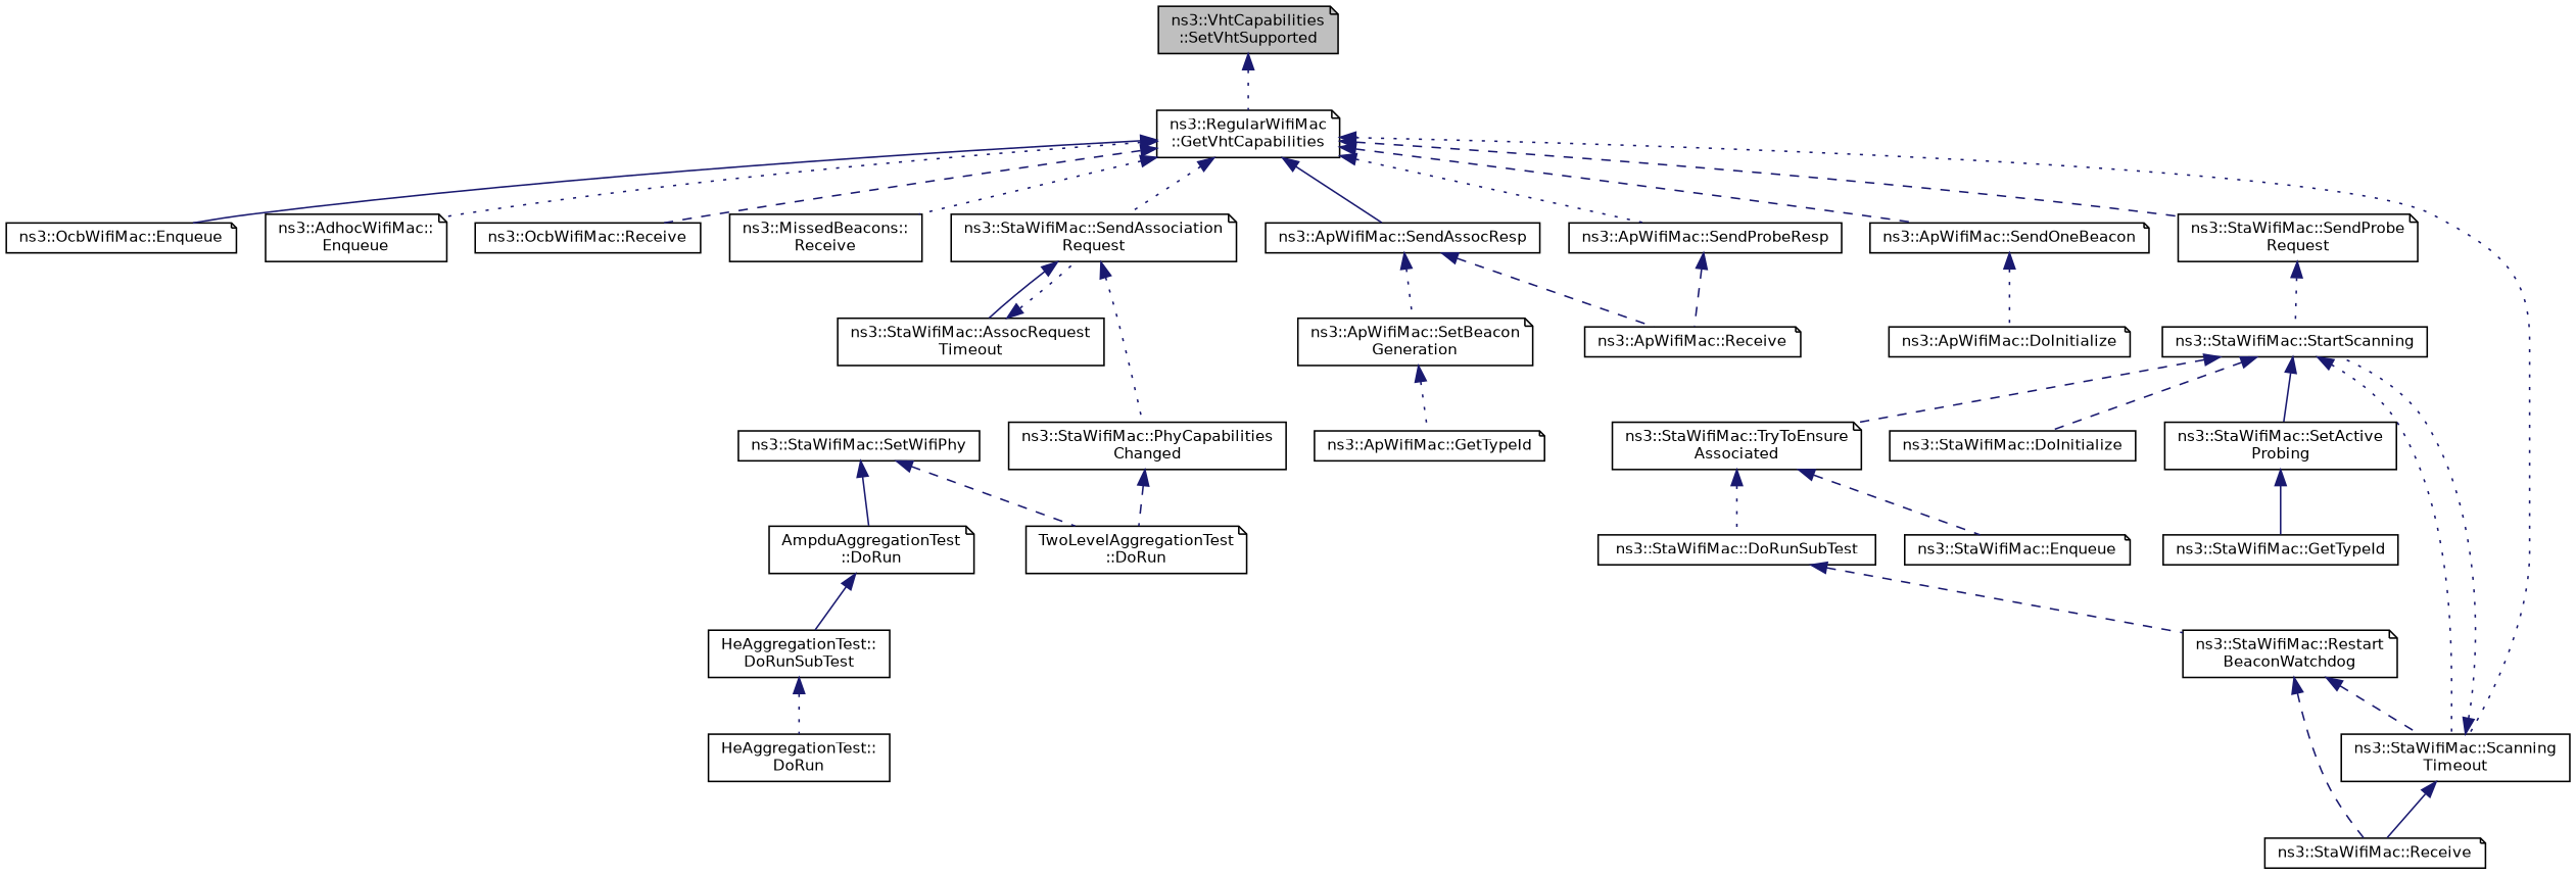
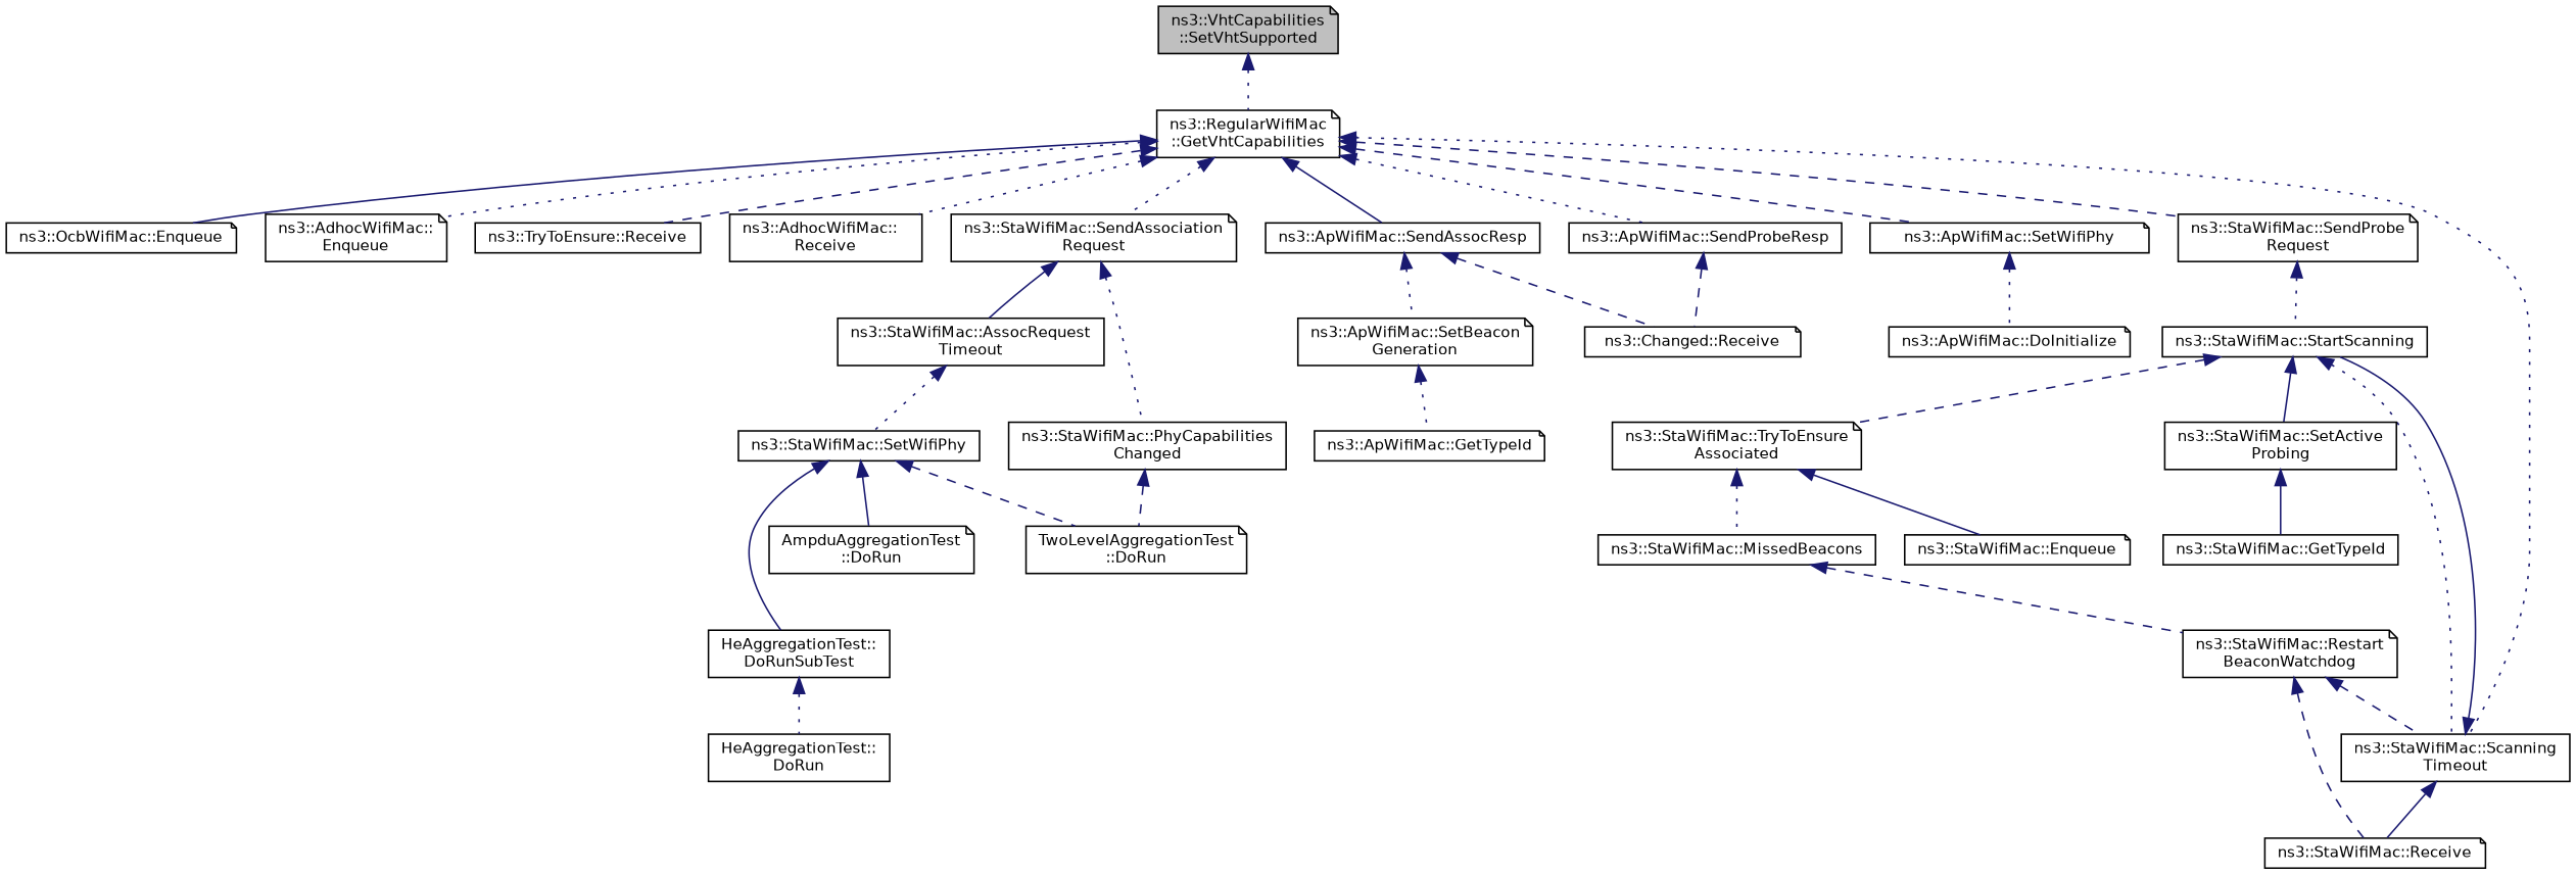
  digraph {
    rankdir=TB
    node [color=black fillcolor=white fontname=Helvetica fontsize=10 shape=note style=filled]
    edge [color=midnightblue dir=back fontname=Helvetica fontsize=10 labelfontname=Helvetica labelfontsize=10 style=dotted]
    n1 [fillcolor=grey75 fontcolor=black height=0.2 label="ns3::VhtCapabilities\l::SetVhtSupported" width=0.4]
    n2 [height=0.2 label="ns3::RegularWifiMac\l::GetVhtCapabilities" width=0.4]
    n3 [height=0.2 label="ns3::OcbWifiMac::Enqueue" width=0.4]
    n4 [height=0.2 label="ns3::AdhocWifiMac::\lEnqueue" width=0.4]
-   n5 [height=0.2 label="ns3::OcbWifiMac::Receive" shape=box width=0.4]
-   n6 [height=0.2 label="ns3::MissedBeacons::\lReceive" shape=box width=0.4]
+   n5 [height=0.2 label="ns3::TryToEnsure::Receive" shape=box width=0.4]
+   n6 [height=0.2 label="ns3::AdhocWifiMac::\lReceive" shape=box width=0.4]
    n7 [height=0.2 label="ns3::StaWifiMac::SendAssociation\lRequest" width=0.4]
    n8 [height=0.2 label="ns3::ApWifiMac::SendAssocResp" shape=box width=0.4]
-   n9 [height=0.2 label="ns3::ApWifiMac::SendOneBeacon" width=0.4]
+   n9 [height=0.2 label="ns3::ApWifiMac::SetWifiPhy" width=0.4]
    n10 [height=0.2 label="ns3::StaWifiMac::SendProbe\lRequest" width=0.4]
    n11 [height=0.2 label="ns3::ApWifiMac::SendProbeResp" shape=box width=0.4]
    n12 [height=0.2 label="ns3::StaWifiMac::Scanning\lTimeout" shape=box width=0.4]
    n13 [height=0.2 label="ns3::StaWifiMac::AssocRequest\lTimeout" shape=box width=0.4]
    n14 [height=0.2 label="ns3::StaWifiMac::PhyCapabilities\lChanged" shape=box width=0.4]
-   n15 [height=0.2 label="ns3::ApWifiMac::Receive" width=0.4]
+   n15 [height=0.2 label="ns3::Changed::Receive" width=0.4]
    n16 [height=0.2 label="ns3::ApWifiMac::SetBeacon\lGeneration" width=0.4]
    n17 [height=0.2 label="ns3::ApWifiMac::DoInitialize" width=0.4]
    n18 [height=0.2 label="ns3::StaWifiMac::StartScanning" shape=box width=0.4]
    n19 [height=0.2 label="TwoLevelAggregationTest\l::DoRun" width=0.4]
    n20 [height=0.2 label="ns3::StaWifiMac::Receive" width=0.4]
    n21 [height=0.2 label="ns3::StaWifiMac::SetWifiPhy" shape=box width=0.4]
    n22 [height=0.2 label="AmpduAggregationTest\l::DoRun" width=0.4]
    n23 [height=0.2 label="HeAggregationTest::\lDoRunSubTest" shape=box width=0.4]
    n24 [height=0.2 label="HeAggregationTest::\lDoRun" shape=box width=0.4]
-   n25 [height=0.2 label="ns3::StaWifiMac::DoInitialize" shape=box width=0.4]
    n26 [height=0.2 label="ns3::StaWifiMac::SetActive\lProbing" shape=box width=0.4]
    n27 [height=0.2 label="ns3::StaWifiMac::TryToEnsure\lAssociated" width=0.4]
    n28 [height=0.2 label="ns3::StaWifiMac::GetTypeId" shape=box width=0.4]
    n29 [height=0.2 label="ns3::StaWifiMac::Enqueue" width=0.4]
-   n30 [height=0.2 label="ns3::StaWifiMac::DoRunSubTest" shape=box width=0.4]
+   n30 [height=0.2 label="ns3::StaWifiMac::MissedBeacons" shape=box width=0.4]
    n31 [height=0.2 label="ns3::StaWifiMac::Restart\lBeaconWatchdog" width=0.4]
    n32 [height=0.2 label="ns3::ApWifiMac::GetTypeId" width=0.4]
    n1 -> n2
    n2 -> n3 [style=solid]
    n2 -> n4
    n2 -> n5 [style=dashed]
    n2 -> n6
    n2 -> n7
    n2 -> n8 [style=solid]
    n2 -> n9 [style=dashed]
    n2 -> n10 [style=dashed]
    n2 -> n11
    n2 -> n12
    n7 -> n13 [style=solid]
    n7 -> n14
    n8 -> n15 [style=dashed]
    n8 -> n16
    n9 -> n17
    n10 -> n18
    n11 -> n15 [style=dashed]
-   n12 -> n18
+   n12 -> n18 [style=solid]
    n12 -> n20 [style=solid]
-   n13 -> n7
+   n13 -> n21
    n14 -> n19 [style=dashed]
    n16 -> n32
    n18 -> n12
-   n18 -> n25 [style=dashed]
    n18 -> n26 [style=solid]
    n18 -> n27 [style=dashed]
    n21 -> n19 [style=dashed]
    n21 -> n22 [style=solid]
-   n22 -> n23 [style=solid]
+   n21 -> n23 [style=solid]
    n23 -> n24
    n26 -> n28 [style=solid]
-   n27 -> n29 [style=dashed]
+   n27 -> n29 [style=solid]
    n27 -> n30
    n30 -> n31 [style=dashed]
    n31 -> n12 [style=dashed]
    n31 -> n20 [style=dashed]
  }
